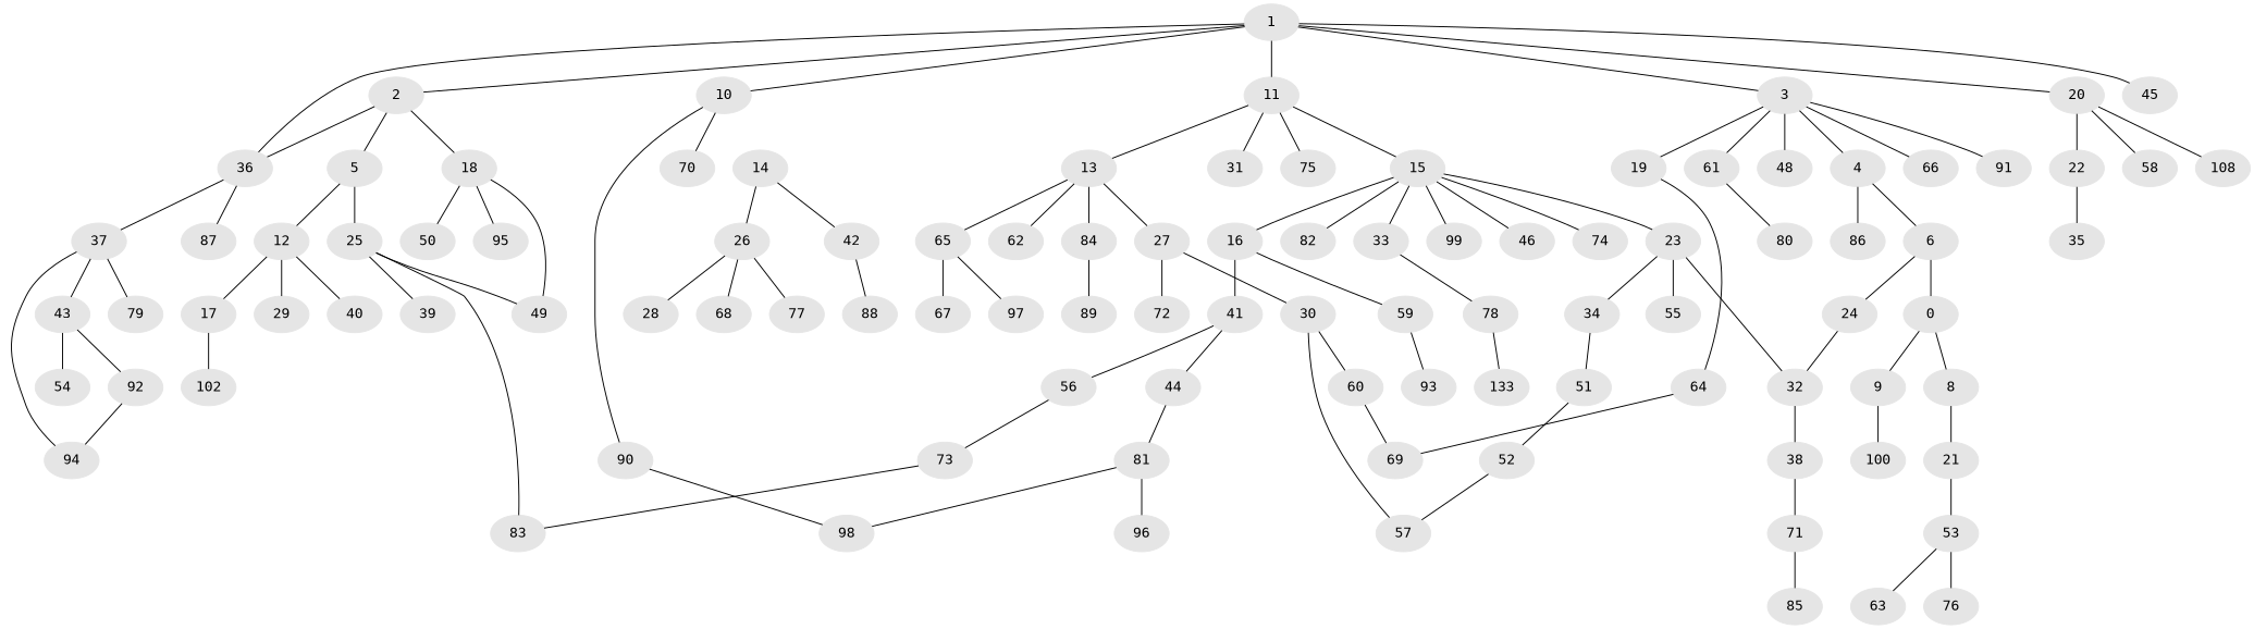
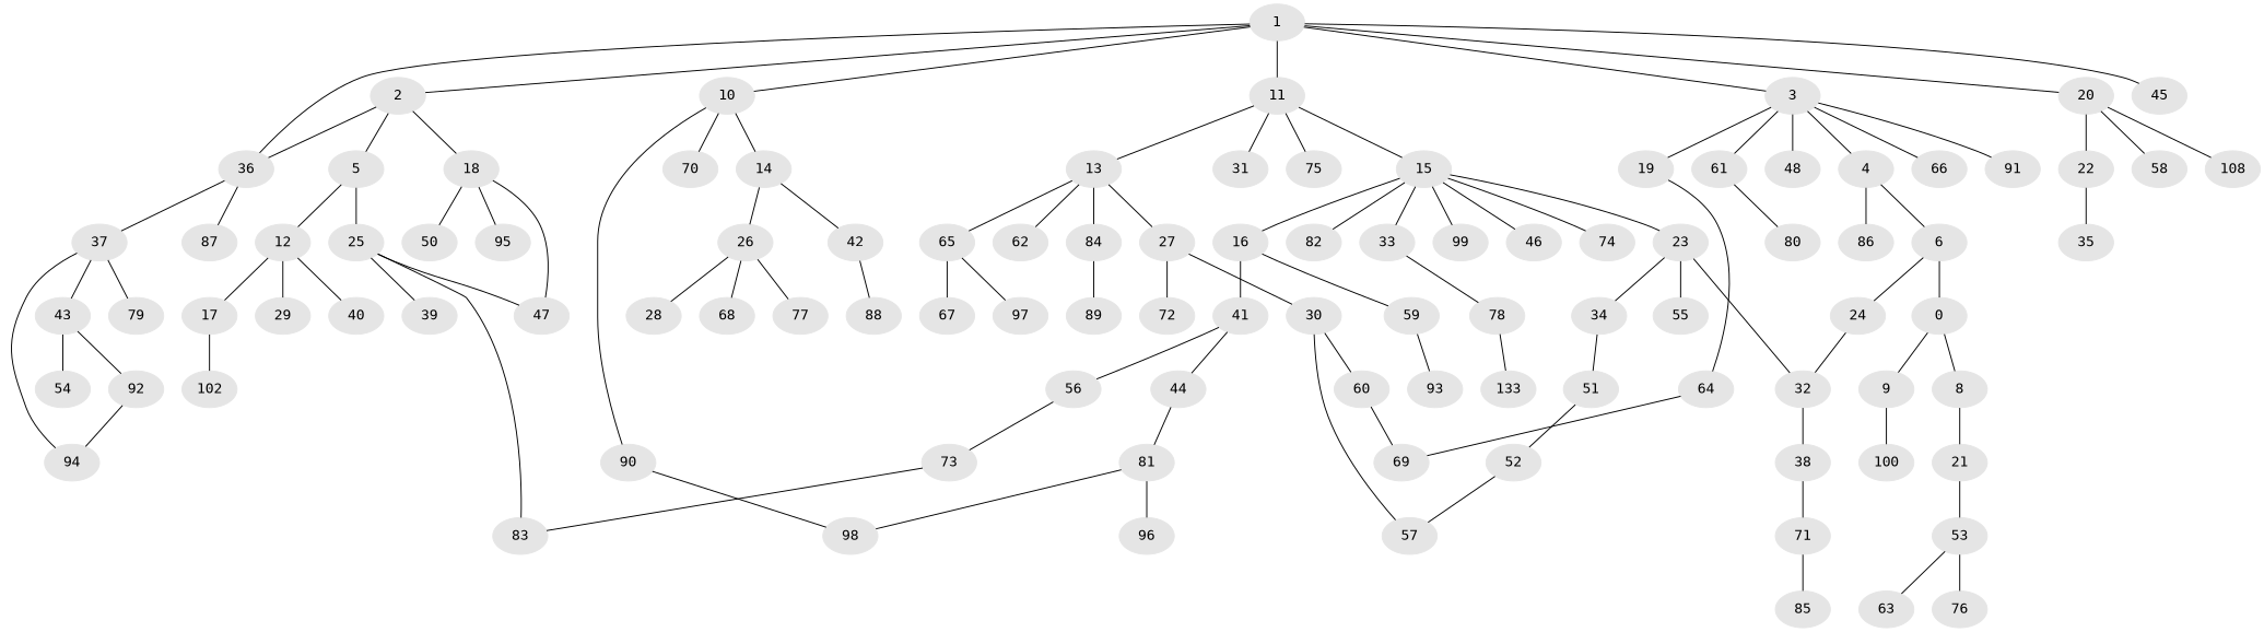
  graph {
    fontname="DejaVu Sans Mono"
    node [color=gray90 fontname="DejaVu Sans Mono" style=filled]
    edge [fontname="DejaVu Sans Mono"]
    1
    2
    3
    10
    11
    20
    36
    45
    5
    18
    4
    19
    48
    61
    66
    91
    14
    70
    90
    13
    15
    31
    75
    22
    58
    n26 [label=108]
    37
    87
    12
    25
-   47 [label=49]
+   47
    50
    95
    6
    86
    64
    80
    n38 [label=0]
    24
    17
    29
    40
    39
    83
    8
    9
    32
    21
    100
    53
    26
    42
    98
    27
    62
    65
    84
    16
    23
    33
    46
    74
    82
    99
    102
    30
    72
    67
    97
    89
    28
    68
    77
    88
    41
    59
    34
    55
    78
    44
    56
    93
    69
    35
    63
    76
    38
    51
    57
    60
    71
    n92 [label=133]
    52
    43
    79
    94
    54
    92
    85
    81
    73
    96
    1 -- 2
    1 -- 3
    1 -- 10
    1 -- 11
    1 -- 20
    1 -- 36
    1 -- 45
    2 -- 36
    2 -- 5
    2 -- 18
    3 -- 4
    3 -- 19
    3 -- 48
    3 -- 61
    3 -- 66
    3 -- 91
+   10 -- 14
    10 -- 70
    10 -- 90
    11 -- 13
    11 -- 15
    11 -- 31
    11 -- 75
    20 -- 22
    20 -- 58
    20 -- n26
    36 -- 37
    36 -- 87
    5 -- 12
    5 -- 25
    18 -- 47
    18 -- 50
    18 -- 95
    4 -- 6
    4 -- 86
    19 -- 64
    61 -- 80
    14 -- 26
    14 -- 42
    90 -- 98
    13 -- 27
    13 -- 62
    13 -- 65
    13 -- 84
    15 -- 16
    15 -- 23
    15 -- 33
    15 -- 46
    15 -- 74
    15 -- 82
    15 -- 99
    22 -- 35
    37 -- 43
    37 -- 79
    37 -- 94
    12 -- 17
    12 -- 29
    12 -- 40
    25 -- 47
    25 -- 39
    25 -- 83
    6 -- n38
    6 -- 24
    64 -- 69
    n38 -- 8
    n38 -- 9
    24 -- 32
    17 -- 102
    8 -- 21
    9 -- 100
    32 -- 38
    21 -- 53
    53 -- 63
    53 -- 76
    26 -- 28
    26 -- 68
    26 -- 77
    42 -- 88
    27 -- 30
    27 -- 72
    65 -- 67
    65 -- 97
    84 -- 89
    16 -- 41
    16 -- 59
    23 -- 32
    23 -- 34
    23 -- 55
    33 -- 78
    30 -- 57
    30 -- 60
    41 -- 44
    41 -- 56
    59 -- 93
    34 -- 51
    78 -- n92
    44 -- 81
    56 -- 73
    38 -- 71
    51 -- 52
    60 -- 69
    71 -- 85
    52 -- 57
    43 -- 54
    43 -- 92
    92 -- 94
    81 -- 98
    81 -- 96
    73 -- 83
  }
